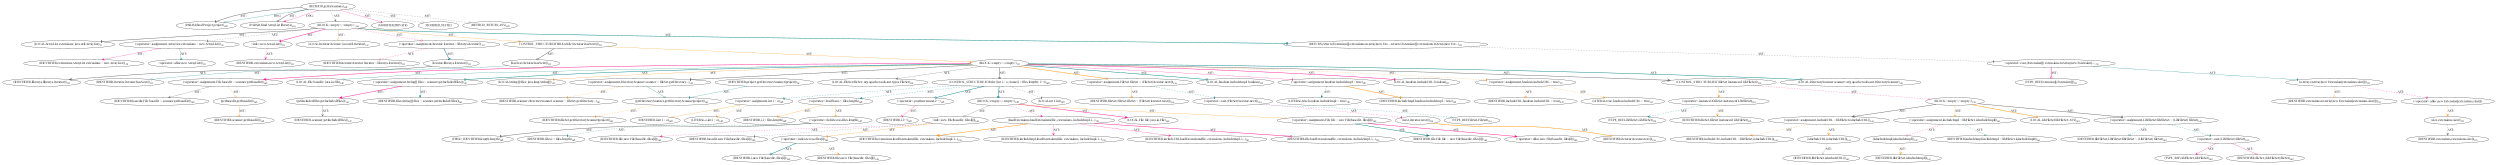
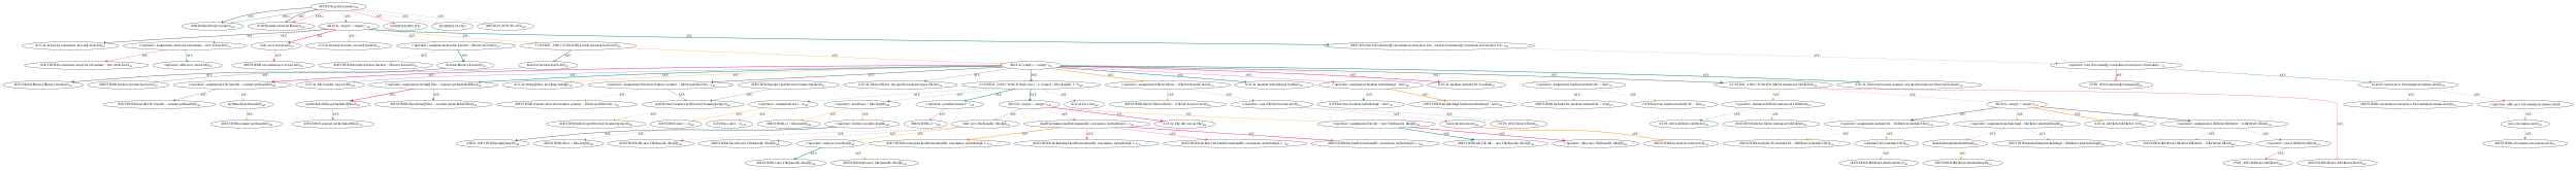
  digraph {
    fontname="Playfair Display"
    node [fontname="Playfair Display"]
    edge [arrowhead=tee color=darkorange fontname="Playfair Display" style=dashed]
    n1 [label=<(METHOD,getExtensions)<SUB>128</SUB>>]
    n2 [label=<(PARAM,final Project project)<SUB>128</SUB>>]
    n3 [label=<(PARAM,final ArrayList librarys)<SUB>129</SUB>>]
    n4 [label=<(BLOCK,&lt;empty&gt;,&lt;empty&gt;)<SUB>130</SUB>>]
    n5 [label=<(MODIFIER,PRIVATE)>]
    n6 [label=<(MODIFIER,STATIC)>]
    n7 [label=<(METHOD_RETURN,ANY)<SUB>128</SUB>>]
    n8 [label=<(LOCAL,ArrayList extensions: java.util.ArrayList)<SUB>131</SUB>>]
    n9 [label=<(&lt;operator&gt;.assignment,ArrayList extensions = new ArrayList())<SUB>131</SUB>>]
    n10 [label=<(&lt;init&gt;,new ArrayList())<SUB>131</SUB>>]
    n11 [label=<(LOCAL,Iterator iterator: java.util.Iterator)<SUB>132</SUB>>]
    n12 [label=<(&lt;operator&gt;.assignment,Iterator iterator = librarys.iterator())<SUB>132</SUB>>]
    n13 [label=<(CONTROL_STRUCTURE,WHILE,while (iterator.hasNext()))<SUB>133</SUB>>]
    n14 [label=<(RETURN,return (Extension[]) extensions.toArray(new Ext...,return (Extension[]) extensions.toArray(new Ext...)<SUB>153</SUB>>]
    n15 [label=<(IDENTIFIER,extensions,ArrayList extensions = new ArrayList())<SUB>131</SUB>>]
    n16 [label=<(&lt;operator&gt;.alloc,new ArrayList())<SUB>131</SUB>>]
    n17 [label=<(IDENTIFIER,extensions,new ArrayList())<SUB>131</SUB>>]
    n18 [label=<(IDENTIFIER,iterator,Iterator iterator = librarys.iterator())<SUB>132</SUB>>]
    n19 [label=<(iterator,librarys.iterator())<SUB>132</SUB>>]
    n20 [label=<(hasNext,iterator.hasNext())<SUB>133</SUB>>]
    n21 [label=<(BLOCK,&lt;empty&gt;,&lt;empty&gt;)<SUB>133</SUB>>]
    n22 [label=<(&lt;operator&gt;.cast,(Extension[]) extensions.toArray(new Extension[...)<SUB>153</SUB>>]
    n23 [label=<(IDENTIFIER,librarys,librarys.iterator())<SUB>132</SUB>>]
    n24 [label=<(IDENTIFIER,iterator,iterator.hasNext())<SUB>133</SUB>>]
    n25 [label=<(LOCAL,FileSet fileSet: org.apache.tools.ant.types.FileSet)<SUB>134</SUB>>]
    n26 [label=<(&lt;operator&gt;.assignment,FileSet fileSet = (FileSet) iterator.next())<SUB>134</SUB>>]
    n27 [label=<(LOCAL,boolean includeImpl: boolean)<SUB>136</SUB>>]
    n28 [label=<(&lt;operator&gt;.assignment,boolean includeImpl = true)<SUB>136</SUB>>]
    n29 [label=<(LOCAL,boolean includeURL: boolean)<SUB>137</SUB>>]
    n30 [label=<(&lt;operator&gt;.assignment,boolean includeURL = true)<SUB>137</SUB>>]
    n31 [label=<(CONTROL_STRUCTURE,IF,if (fileSet instanceof LibFileSet))<SUB>139</SUB>>]
    n32 [label=<(LOCAL,DirectoryScanner scanner: org.apache.tools.ant.DirectoryScanner)<SUB>145</SUB>>]
    n33 [label=<(&lt;operator&gt;.assignment,DirectoryScanner scanner = fileSet.getDirectory...)<SUB>145</SUB>>]
    n34 [label=<(LOCAL,File basedir: java.io.File)<SUB>146</SUB>>]
    n35 [label=<(&lt;operator&gt;.assignment,File basedir = scanner.getBasedir())<SUB>146</SUB>>]
    n36 [label=<(LOCAL,String[] files: java.lang.String[])<SUB>147</SUB>>]
    n37 [label=<(&lt;operator&gt;.assignment,String[] files = scanner.getIncludedFiles())<SUB>147</SUB>>]
    n38 [label=<(CONTROL_STRUCTURE,FOR,for (int i = 0; Some(i &lt; files.length); i++))<SUB>148</SUB>>]
    n39 [label=<(IDENTIFIER,fileSet,FileSet fileSet = (FileSet) iterator.next())<SUB>134</SUB>>]
    n40 [label=<(&lt;operator&gt;.cast,(FileSet) iterator.next())<SUB>134</SUB>>]
    n41 [label=<(IDENTIFIER,includeImpl,boolean includeImpl = true)<SUB>136</SUB>>]
    n42 [label=<(LITERAL,true,boolean includeImpl = true)<SUB>136</SUB>>]
    n43 [label=<(IDENTIFIER,includeURL,boolean includeURL = true)<SUB>937</SUB>>]
    n44 [label=<(LITERAL,true,boolean includeURL = true)<SUB>137</SUB>>]
    n45 [label=<(&lt;operator&gt;.instanceOf,fileSet instanceof LibFileSet)<SUB>139</SUB>>]
    n46 [label=<(BLOCK,&lt;empty&gt;,&lt;empty&gt;)<SUB>139</SUB>>]
    n47 [label=<(IDENTIFIER,scanner,DirectoryScanner scanner = fileSet.getDirectory...)<SUB>145</SUB>>]
    n48 [label=<(getDirectoryScanner,getDirectoryScanner(project))<SUB>145</SUB>>]
    n49 [label=<(IDENTIFIER,basedir,File basedir = scanner.getBasedir())<SUB>146</SUB>>]
    n50 [label=<(getBasedir,getBasedir())<SUB>146</SUB>>]
    n51 [label=<(IDENTIFIER,files,String[] files = scanner.getIncludedFiles())<SUB>147</SUB>>]
    n52 [label=<(getIncludedFiles,getIncludedFiles())<SUB>147</SUB>>]
    n53 [label=<(LOCAL,int i: int)<SUB>148</SUB>>]
    n54 [label=<(&lt;operator&gt;.assignment,int i = 0)<SUB>148</SUB>>]
    n55 [label=<(&lt;operator&gt;.lessThan,i &lt; files.length)<SUB>148</SUB>>]
    n56 [label=<(&lt;operator&gt;.postIncrement,i++)<SUB>148</SUB>>]
    n57 [label=<(BLOCK,&lt;empty&gt;,&lt;empty&gt;)<SUB>148</SUB>>]
    n58 [label=<(TYPE_REF,FileSet,FileSet)<SUB>134</SUB>>]
    n59 [label=<(next,iterator.next())<SUB>134</SUB>>]
    n60 [label=<(IDENTIFIER,iterator,iterator.next())<SUB>134</SUB>>]
    n61 [label=<(IDENTIFIER,fileSet,fileSet instanceof LibFileSet)<SUB>139</SUB>>]
    n62 [label=<(TYPE_REF,LibFileSet,LibFileSet)<SUB>139</SUB>>]
    n63 [label=<(LOCAL,LibFileSet libFileSet: ANY)<SUB>140</SUB>>]
    n64 [label=<(&lt;operator&gt;.assignment,LibFileSet libFileSet = (LibFileSet) fileSet)<SUB>140</SUB>>]
    n65 [label=<(&lt;operator&gt;.assignment,includeImpl = libFileSet.isIncludeImpl())<SUB>141</SUB>>]
    n66 [label=<(&lt;operator&gt;.assignment,includeURL = libFileSet.isIncludeURL())<SUB>142</SUB>>]
    n67 [label=<(IDENTIFIER,libFileSet,LibFileSet libFileSet = (LibFileSet) fileSet)<SUB>140</SUB>>]
    n68 [label=<(&lt;operator&gt;.cast,(LibFileSet) fileSet)<SUB>140</SUB>>]
    n69 [label=<(IDENTIFIER,includeImpl,includeImpl = libFileSet.isIncludeImpl())<SUB>141</SUB>>]
    n70 [label=<(isIncludeImpl,isIncludeImpl())<SUB>141</SUB>>]
    n71 [label=<(IDENTIFIER,includeURL,includeURL = libFileSet.isIncludeURL())<SUB>142</SUB>>]
    n72 [label=<(isIncludeURL,isIncludeURL())<SUB>142</SUB>>]
    n73 [label=<(TYPE_REF,LibFileSet,LibFileSet)<SUB>140</SUB>>]
    n74 [label=<(IDENTIFIER,fileSet,(LibFileSet) fileSet)<SUB>140</SUB>>]
    n75 [label=<(IDENTIFIER,libFileSet,isIncludeImpl())<SUB>141</SUB>>]
    n76 [label=<(IDENTIFIER,libFileSet,isIncludeURL())<SUB>142</SUB>>]
    n77 [label=<(IDENTIFIER,fileSet,getDirectoryScanner(project))<SUB>145</SUB>>]
    n78 [label=<(IDENTIFIER,project,getDirectoryScanner(project))<SUB>145</SUB>>]
    n79 [label=<(IDENTIFIER,scanner,getBasedir())<SUB>146</SUB>>]
    n80 [label=<(IDENTIFIER,scanner,getIncludedFiles())<SUB>147</SUB>>]
    n81 [label=<(IDENTIFIER,i,int i = 0)<SUB>148</SUB>>]
    n82 [label=<(LITERAL,0,int i = 0)<SUB>148</SUB>>]
    n83 [label=<(IDENTIFIER,i,i &lt; files.length)<SUB>148</SUB>>]
    n84 [label=<(&lt;operator&gt;.fieldAccess,files.length)<SUB>148</SUB>>]
    n85 [label=<(IDENTIFIER,i,i++)<SUB>148</SUB>>]
    n86 [label=<(LOCAL,File file: java.io.File)<SUB>149</SUB>>]
    n87 [label=<(&lt;operator&gt;.assignment,File file = new File(basedir, files[i]))<SUB>149</SUB>>]
    n88 [label=<(&lt;init&gt;,new File(basedir, files[i]))<SUB>149</SUB>>]
    n89 [label=<(loadExtensions,loadExtensions(file, extensions, includeImpl, i...)<SUB>150</SUB>>]
    n90 [label=<(IDENTIFIER,files,i &lt; files.length)<SUB>148</SUB>>]
    n91 [label=<(FIELD_IDENTIFIER,length,length)<SUB>148</SUB>>]
    n92 [label=<(IDENTIFIER,file,File file = new File(basedir, files[i]))<SUB>149</SUB>>]
    n93 [label=<(&lt;operator&gt;.alloc,new File(basedir, files[i]))<SUB>149</SUB>>]
    n94 [label=<(IDENTIFIER,file,new File(basedir, files[i]))<SUB>149</SUB>>]
    n95 [label=<(IDENTIFIER,basedir,new File(basedir, files[i]))<SUB>149</SUB>>]
    n96 [label=<(&lt;operator&gt;.indexAccess,files[i])<SUB>149</SUB>>]
    n97 [label=<(IDENTIFIER,file,loadExtensions(file, extensions, includeImpl, i...)<SUB>150</SUB>>]
    n98 [label=<(IDENTIFIER,extensions,loadExtensions(file, extensions, includeImpl, i...)<SUB>150</SUB>>]
    n99 [label=<(IDENTIFIER,includeImpl,loadExtensions(file, extensions, includeImpl, i...)<SUB>150</SUB>>]
    n100 [label=<(IDENTIFIER,includeURL,loadExtensions(file, extensions, includeImpl, i...)<SUB>150</SUB>>]
    n101 [label=<(IDENTIFIER,files,new File(basedir, files[i]))<SUB>149</SUB>>]
    n102 [label=<(IDENTIFIER,i,new File(basedir, files[i]))<SUB>149</SUB>>]
    n103 [label=<(TYPE_REF,Extension[],Extension[])<SUB>153</SUB>>]
    n104 [label=<(toArray,toArray(new Extension[extensions.size()]))<SUB>153</SUB>>]
    n105 [label=<(IDENTIFIER,extensions,toArray(new Extension[extensions.size()]))<SUB>153</SUB>>]
    n106 [label=<(&lt;operator&gt;.alloc,new Extension[extensions.size()])>]
    n107 [label=<(size,extensions.size())<SUB>153</SUB>>]
    n108 [label=<(IDENTIFIER,extensions,extensions.size())<SUB>153</SUB>>]
    n1 -> n2 [color=gray40 label="AST: " style=bold]
    n1 -> n2 [arrowhead=odot color=teal label="DDG: " style=solid]
    n1 -> n3 [arrowhead=odot color=gray40 label="AST: " style=bold]
    n1 -> n3 [arrowhead=vee color=deeppink label="DDG: " style=solid]
    n1 -> n4 [arrowhead=vee color=gray40 label="AST: "]
    n1 -> n5 [color=deeppink label="AST: " style=solid]
    n1 -> n6 [arrowhead=odot color=gray40 label="AST: "]
    n1 -> n7 [arrowhead=odot color=gray40 label="AST: "]
    n4 -> n8 [color=gray40 label="AST: " style=bold]
    n4 -> n9 [color=gray40 label="AST: "]
    n4 -> n10 [color=deeppink label="AST: " style=bold]
    n4 -> n11 [arrowhead=odot label="AST: " style=solid]
    n4 -> n12 [arrowhead=odot color=deeppink label="AST: "]
    n4 -> n13 [arrowhead=vee label="AST: " style=solid]
    n4 -> n14 [color=teal label="AST: " style=bold]
    n9 -> n15 [arrowhead=vee color=deeppink label="AST: " style=solid]
    n9 -> n16 [color=teal label="AST: " style=solid]
    n10 -> n17 [arrowhead=vee color=deeppink label="AST: "]
    n12 -> n18 [arrowhead=odot color=deeppink label="AST: "]
    n12 -> n19 [color=teal label="AST: " style=bold]
    n13 -> n20 [arrowhead=odot color=gray40 label="AST: " style=bold]
    n13 -> n21 [arrowhead=vee label="AST: " style=solid]
    n14 -> n22 [color=gray40 label="AST: "]
    n19 -> n23 [arrowhead=vee color=gray40 label="AST: " style=bold]
    n20 -> n24 [arrowhead=odot color=teal label="AST: " style=solid]
    n21 -> n25 [arrowhead=vee color=gray40 label="AST: " style=solid]
    n21 -> n26 [arrowhead=odot label="AST: " style=bold]
    n21 -> n27 [arrowhead=odot color=teal label="AST: " style=bold]
    n21 -> n28 [color=deeppink label="AST: " style=solid]
    n21 -> n29 [color=deeppink label="AST: " style=bold]
    n21 -> n30 [label="AST: "]
    n21 -> n31 [arrowhead=vee color=gray40 label="AST: " style=bold]
    n21 -> n32 [arrowhead=odot color=teal label="AST: " style=bold]
    n21 -> n33 [color=gray40 label="AST: " style=bold]
    n21 -> n34 [arrowhead=odot color=teal label="AST: " style=solid]
    n21 -> n35 [arrowhead=vee color=deeppink label="AST: " style=bold]
    n21 -> n36 [label="AST: " style=solid]
    n21 -> n37 [arrowhead=odot color=teal label="AST: " style=bold]
    n21 -> n38 [color=gray40 label="AST: " style=bold]
    n22 -> n103 [arrowhead=odot color=deeppink label="AST: " style=bold]
    n22 -> n104 [color=teal label="AST: " style=solid]
    n26 -> n39 [label="AST: " style=solid]
    n26 -> n40 [color=teal label="AST: "]
    n28 -> n41 [label="AST: " style=bold]
    n28 -> n42 [arrowhead=vee color=teal label="AST: "]
    n30 -> n43 [label="AST: "]
    n30 -> n44 [arrowhead=vee label="AST: "]
    n31 -> n45 [arrowhead=vee label="AST: " style=solid]
    n31 -> n46 [arrowhead=odot color=deeppink label="AST: "]
    n33 -> n47 [label="AST: "]
    n33 -> n48 [arrowhead=odot color=teal label="AST: " style=solid]
    n35 -> n49 [arrowhead=vee color=gray40 label="AST: " style=solid]
    n35 -> n50 [arrowhead=odot label="AST: "]
    n37 -> n51 [arrowhead=vee color=teal label="AST: " style=solid]
    n37 -> n52 [arrowhead=vee color=deeppink label="AST: " style=bold]
    n38 -> n53 [color=gray40 label="AST: "]
    n38 -> n54 [color=teal label="AST: "]
    n38 -> n55 [arrowhead=vee color=teal label="AST: "]
    n38 -> n56 [arrowhead=odot color=teal label="AST: " style=bold]
    n38 -> n57 [color=teal label="AST: " style=bold]
    n40 -> n58 [arrowhead=odot color=teal label="AST: "]
    n40 -> n59 [color=deeppink label="AST: "]
    n45 -> n61 [arrowhead=vee label="AST: "]
    n45 -> n62 [arrowhead=vee color=teal label="AST: "]
    n46 -> n63 [arrowhead=odot label="AST: " style=bold]
    n46 -> n64 [color=gray40 label="AST: " style=bold]
    n46 -> n65 [label="AST: " style=solid]
    n46 -> n66 [arrowhead=vee color=gray40 label="AST: " style=bold]
    n48 -> n77 [label="AST: "]
    n50 -> n79 [label="AST: " style=solid]
    n52 -> n80 [arrowhead=vee color=gray40 label="AST: " style=solid]
    n54 -> n81 [arrowhead=odot label="AST: " style=solid]
    n54 -> n82 [label="AST: "]
    n55 -> n83 [label="AST: " style=solid]
    n55 -> n84 [label="AST: " style=solid]
    n56 -> n85 [color=deeppink label="AST: " style=solid]
    n57 -> n86 [arrowhead=vee color=deeppink label="AST: " style=bold]
    n57 -> n87 [arrowhead=odot label="AST: " style=solid]
    n57 -> n88 [arrowhead=odot color=gray40 label="AST: " style=solid]
    n57 -> n89 [arrowhead=vee color=deeppink label="AST: "]
    n59 -> n60 [arrowhead=odot label="AST: " style=bold]
    n64 -> n67 [arrowhead=odot color=teal label="AST: "]
    n64 -> n68 [color=teal label="AST: "]
    n65 -> n69 [arrowhead=odot color=teal label="AST: "]
    n65 -> n70 [arrowhead=odot color=deeppink label="AST: "]
    n66 -> n71 [arrowhead=vee label="AST: "]
    n66 -> n72 [arrowhead=vee label="AST: "]
    n68 -> n73 [arrowhead=vee color=deeppink label="AST: " style=solid]
-   n68 -> n74 [arrowhead=odot color=deeppink label="AST: " style=solid]
+   n31 -> n74 [arrowhead=odot color=deeppink label="AST: " style=solid]
    n70 -> n75 [arrowhead=vee label="AST: "]
    n72 -> n76 [arrowhead=odot color=gray40 label="AST: "]
    n78 -> n48 [color=teal label="AST: " style=solid]
    n84 -> n90 [color=teal label="AST: "]
    n84 -> n91 [color=gray40 label="AST: " style=bold]
    n87 -> n92 [arrowhead=vee color=teal label="AST: " style=bold]
    n87 -> n93 [arrowhead=vee color=deeppink label="AST: " style=bold]
    n88 -> n94 [arrowhead=vee color=deeppink label="AST: "]
    n88 -> n95 [color=gray40 label="AST: "]
    n88 -> n96 [label="AST: " style=solid]
    n89 -> n97 [arrowhead=odot color=deeppink label="AST: " style=bold]
    n89 -> n98 [arrowhead=vee label="AST: " style=bold]
    n89 -> n99 [arrowhead=vee color=deeppink label="AST: " style=solid]
    n89 -> n100 [arrowhead=vee color=deeppink label="AST: " style=solid]
    n96 -> n101 [arrowhead=vee label="AST: "]
    n96 -> n102 [arrowhead=odot color=teal label="AST: " style=bold]
    n104 -> n105 [arrowhead=odot label="AST: "]
    n104 -> n106 [color=deeppink label="AST: "]
    n106 -> n107 [arrowhead=vee label="AST: "]
    n107 -> n108 [arrowhead=vee color=gray40 label="AST: "]
  }
